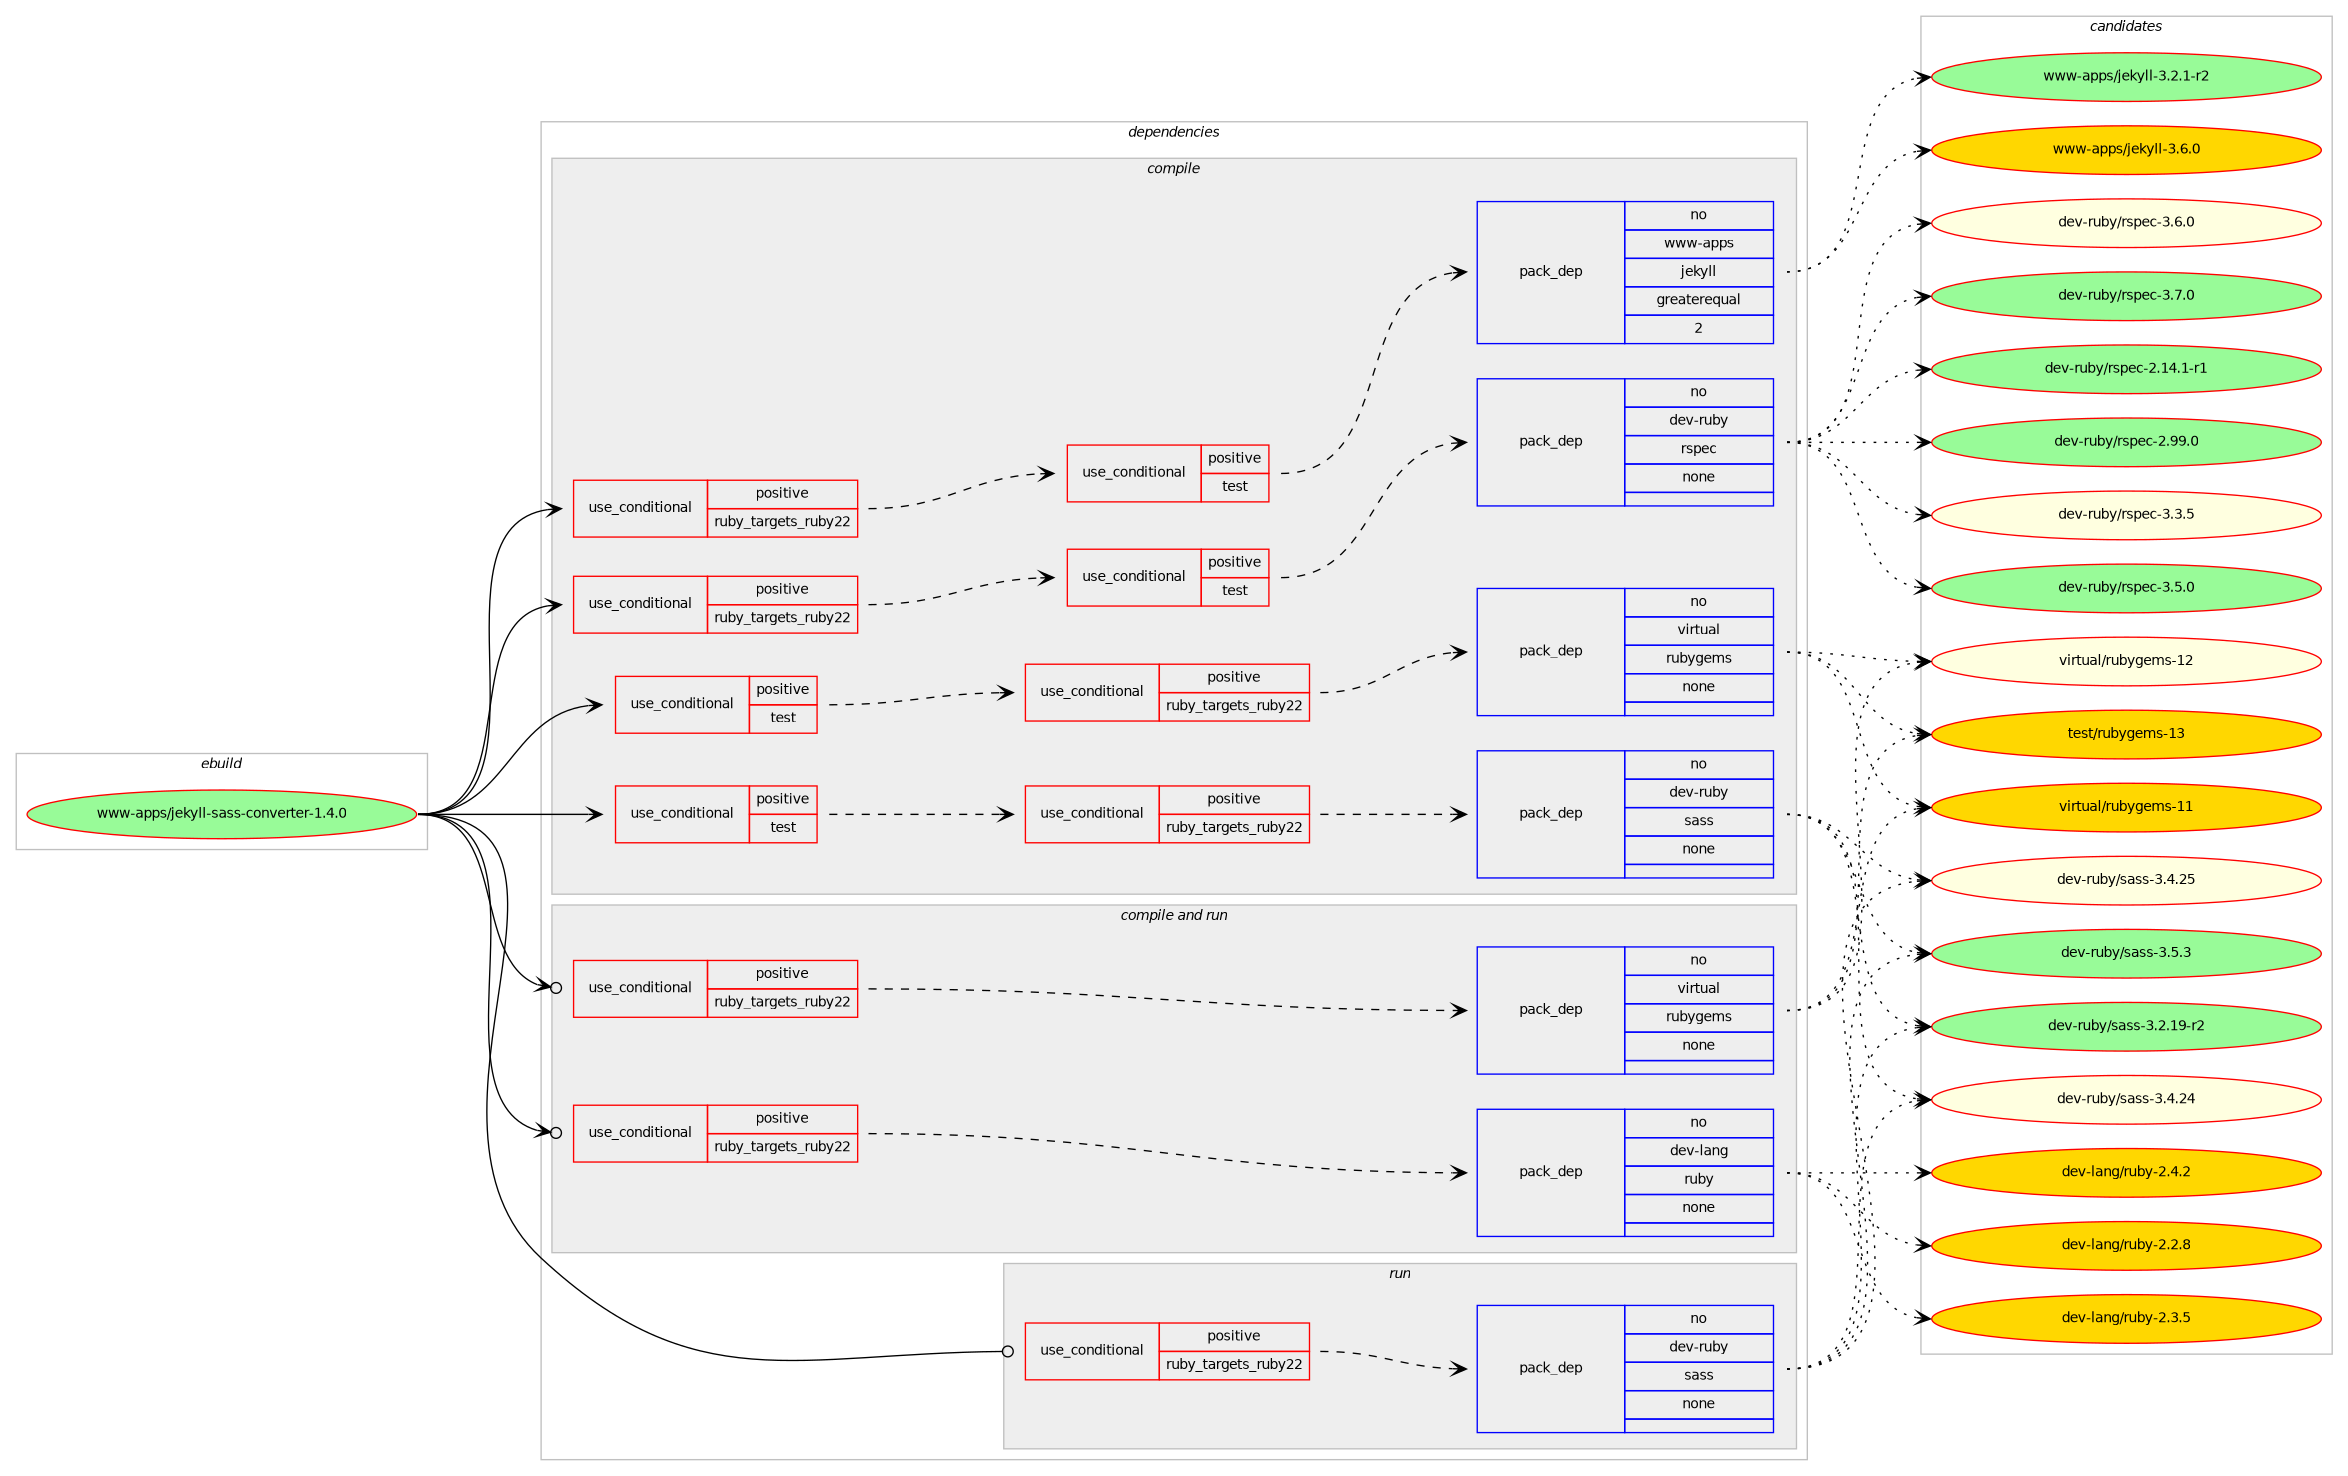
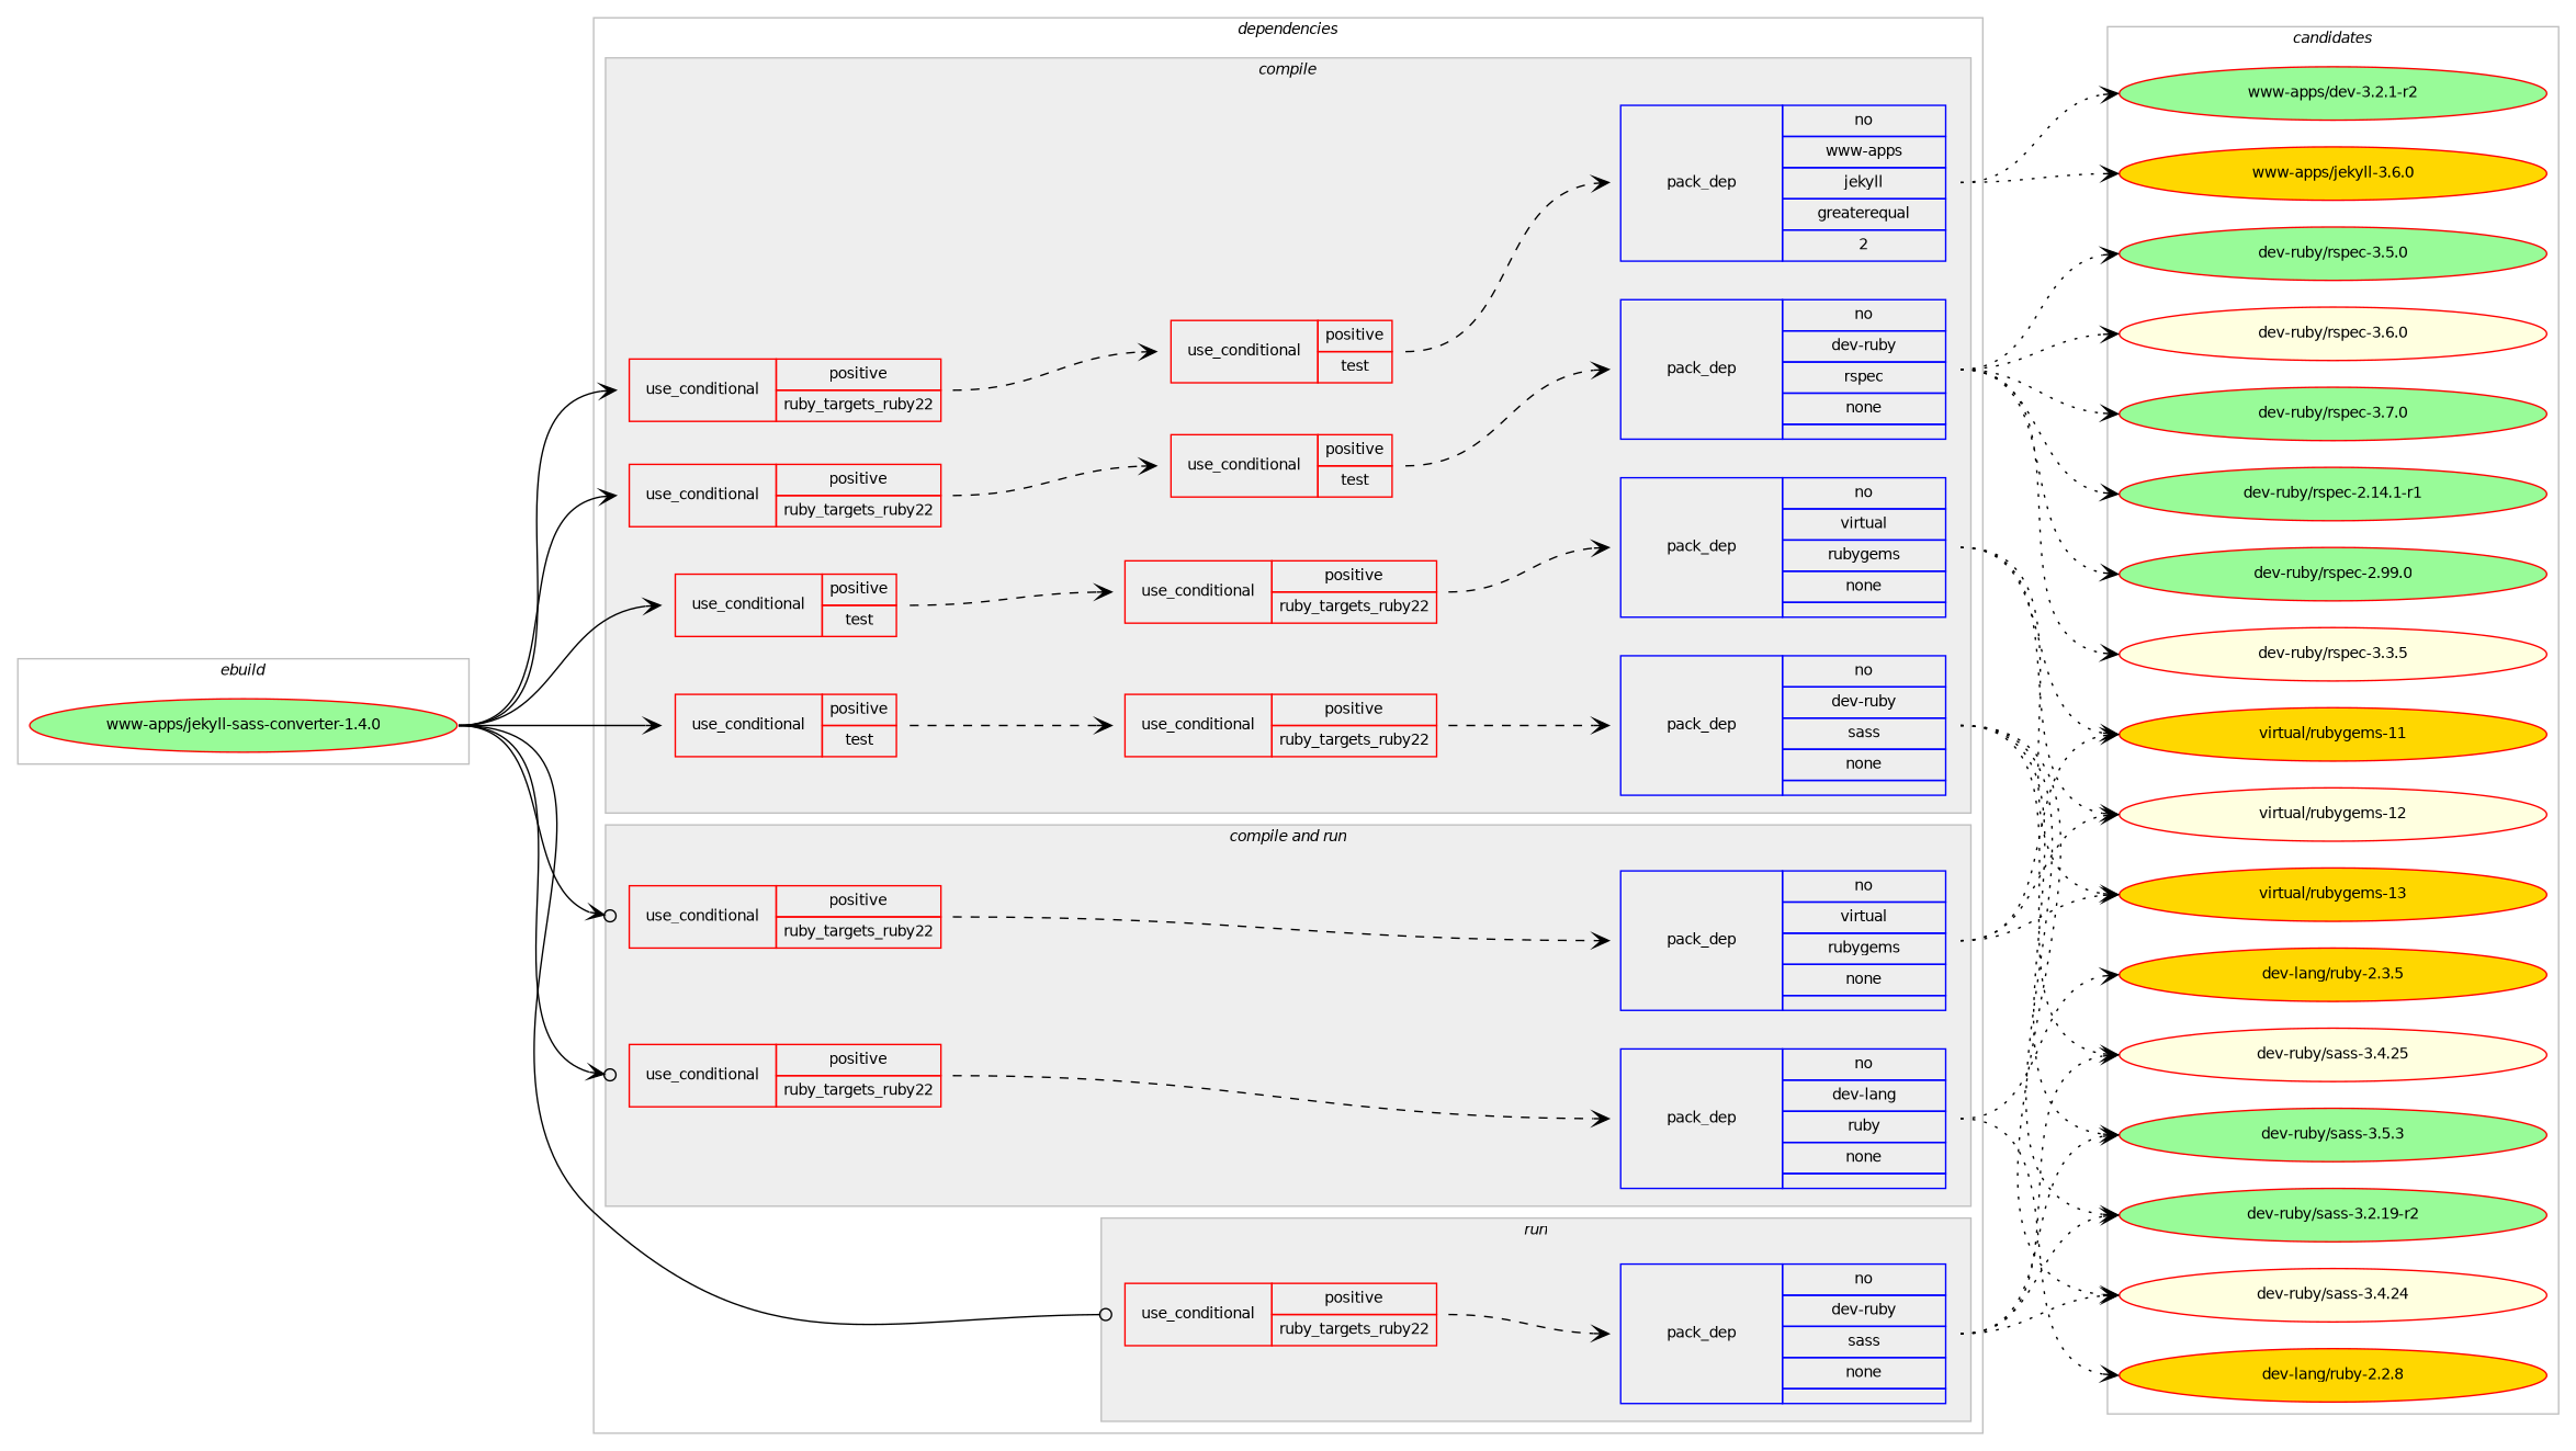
  digraph {
    compound=true
    concentrate=true
    fontname=Helvetica
    fontsize=10
    newrank=true
    rankdir=LR
    ranksep=1.5
    node [color=red fontname=Helvetica fontsize=10 style=filled]
    edge [arrowhead=vee headport=w style=dotted tailport=e weight=100]
    n1 [fillcolor=palegreen label="www-apps/jekyll-sass-converter-1.4.0" width=4]
    n2 [color=blue label=<<TABLE BORDER="0" CELLBORDER="1" CELLSPACING="0" CELLPADDING="4" WIDTH="220"><TR><TD ROWSPAN="6" CELLPADDING="30">pack_dep</TD></TR><TR><TD WIDTH="110">no</TD></TR><TR><TD>dev-ruby</TD></TR><TR><TD>rspec</TD></TR><TR><TD>none</TD></TR><TR><TD></TD></TR></TABLE>> shape=none style=""]
    n3 [label=<<TABLE BORDER="0" CELLBORDER="1" CELLSPACING="0" CELLPADDING="4"><TR><TD ROWSPAN="3" CELLPADDING="10">use_conditional</TD></TR><TR><TD>positive</TD></TR><TR><TD>test</TD></TR></TABLE>> shape=none style=""]
    n4 [label=<<TABLE BORDER="0" CELLBORDER="1" CELLSPACING="0" CELLPADDING="4"><TR><TD ROWSPAN="3" CELLPADDING="10">use_conditional</TD></TR><TR><TD>positive</TD></TR><TR><TD>ruby_targets_ruby22</TD></TR></TABLE>> shape=none style=""]
    n5 [color=blue label=<<TABLE BORDER="0" CELLBORDER="1" CELLSPACING="0" CELLPADDING="4" WIDTH="220"><TR><TD ROWSPAN="6" CELLPADDING="30">pack_dep</TD></TR><TR><TD WIDTH="110">no</TD></TR><TR><TD>www-apps</TD></TR><TR><TD>jekyll</TD></TR><TR><TD>greaterequal</TD></TR><TR><TD>2</TD></TR></TABLE>> shape=none style=""]
    n6 [label=<<TABLE BORDER="0" CELLBORDER="1" CELLSPACING="0" CELLPADDING="4"><TR><TD ROWSPAN="3" CELLPADDING="10">use_conditional</TD></TR><TR><TD>positive</TD></TR><TR><TD>test</TD></TR></TABLE>> shape=none style=""]
    n7 [label=<<TABLE BORDER="0" CELLBORDER="1" CELLSPACING="0" CELLPADDING="4"><TR><TD ROWSPAN="3" CELLPADDING="10">use_conditional</TD></TR><TR><TD>positive</TD></TR><TR><TD>ruby_targets_ruby22</TD></TR></TABLE>> shape=none style=""]
    n8 [color=blue label=<<TABLE BORDER="0" CELLBORDER="1" CELLSPACING="0" CELLPADDING="4" WIDTH="220"><TR><TD ROWSPAN="6" CELLPADDING="30">pack_dep</TD></TR><TR><TD WIDTH="110">no</TD></TR><TR><TD>dev-ruby</TD></TR><TR><TD>sass</TD></TR><TR><TD>none</TD></TR><TR><TD></TD></TR></TABLE>> shape=none style=""]
    n9 [label=<<TABLE BORDER="0" CELLBORDER="1" CELLSPACING="0" CELLPADDING="4"><TR><TD ROWSPAN="3" CELLPADDING="10">use_conditional</TD></TR><TR><TD>positive</TD></TR><TR><TD>ruby_targets_ruby22</TD></TR></TABLE>> shape=none style=""]
    n10 [label=<<TABLE BORDER="0" CELLBORDER="1" CELLSPACING="0" CELLPADDING="4"><TR><TD ROWSPAN="3" CELLPADDING="10">use_conditional</TD></TR><TR><TD>positive</TD></TR><TR><TD>test</TD></TR></TABLE>> shape=none style=""]
    n11 [color=blue label=<<TABLE BORDER="0" CELLBORDER="1" CELLSPACING="0" CELLPADDING="4" WIDTH="220"><TR><TD ROWSPAN="6" CELLPADDING="30">pack_dep</TD></TR><TR><TD WIDTH="110">no</TD></TR><TR><TD>virtual</TD></TR><TR><TD>rubygems</TD></TR><TR><TD>none</TD></TR><TR><TD></TD></TR></TABLE>> shape=none style=""]
    n12 [label=<<TABLE BORDER="0" CELLBORDER="1" CELLSPACING="0" CELLPADDING="4"><TR><TD ROWSPAN="3" CELLPADDING="10">use_conditional</TD></TR><TR><TD>positive</TD></TR><TR><TD>ruby_targets_ruby22</TD></TR></TABLE>> shape=none style=""]
    n13 [label=<<TABLE BORDER="0" CELLBORDER="1" CELLSPACING="0" CELLPADDING="4"><TR><TD ROWSPAN="3" CELLPADDING="10">use_conditional</TD></TR><TR><TD>positive</TD></TR><TR><TD>test</TD></TR></TABLE>> shape=none style=""]
    n14 [color=blue label=<<TABLE BORDER="0" CELLBORDER="1" CELLSPACING="0" CELLPADDING="4" WIDTH="220"><TR><TD ROWSPAN="6" CELLPADDING="30">pack_dep</TD></TR><TR><TD WIDTH="110">no</TD></TR><TR><TD>dev-lang</TD></TR><TR><TD>ruby</TD></TR><TR><TD>none</TD></TR><TR><TD></TD></TR></TABLE>> shape=none style=""]
    n15 [label=<<TABLE BORDER="0" CELLBORDER="1" CELLSPACING="0" CELLPADDING="4"><TR><TD ROWSPAN="3" CELLPADDING="10">use_conditional</TD></TR><TR><TD>positive</TD></TR><TR><TD>ruby_targets_ruby22</TD></TR></TABLE>> shape=none style=""]
    n16 [color=blue label=<<TABLE BORDER="0" CELLBORDER="1" CELLSPACING="0" CELLPADDING="4" WIDTH="220"><TR><TD ROWSPAN="6" CELLPADDING="30">pack_dep</TD></TR><TR><TD WIDTH="110">no</TD></TR><TR><TD>virtual</TD></TR><TR><TD>rubygems</TD></TR><TR><TD>none</TD></TR><TR><TD></TD></TR></TABLE>> shape=none style=""]
    n17 [label=<<TABLE BORDER="0" CELLBORDER="1" CELLSPACING="0" CELLPADDING="4"><TR><TD ROWSPAN="3" CELLPADDING="10">use_conditional</TD></TR><TR><TD>positive</TD></TR><TR><TD>ruby_targets_ruby22</TD></TR></TABLE>> shape=none style=""]
    n18 [color=blue label=<<TABLE BORDER="0" CELLBORDER="1" CELLSPACING="0" CELLPADDING="4" WIDTH="220"><TR><TD ROWSPAN="6" CELLPADDING="30">pack_dep</TD></TR><TR><TD WIDTH="110">no</TD></TR><TR><TD>dev-ruby</TD></TR><TR><TD>sass</TD></TR><TR><TD>none</TD></TR><TR><TD></TD></TR></TABLE>> shape=none style=""]
    n19 [label=<<TABLE BORDER="0" CELLBORDER="1" CELLSPACING="0" CELLPADDING="4"><TR><TD ROWSPAN="3" CELLPADDING="10">use_conditional</TD></TR><TR><TD>positive</TD></TR><TR><TD>ruby_targets_ruby22</TD></TR></TABLE>> shape=none style=""]
    n20 [fillcolor=palegreen label="dev-ruby/rspec-2.14.1-r1" width=4]
    n21 [fillcolor=palegreen label="dev-ruby/rspec-2.99.0" width=4]
    n22 [fillcolor=lightyellow label="dev-ruby/rspec-3.3.5" width=4]
    n23 [fillcolor=palegreen label="dev-ruby/rspec-3.5.0" width=4]
    n24 [fillcolor=lightyellow label="dev-ruby/rspec-3.6.0" width=4]
    n25 [fillcolor=palegreen label="dev-ruby/rspec-3.7.0" width=4]
-   n26 [fillcolor=palegreen label="www-apps/jekyll-3.2.1-r2" width=4]
+   n26 [fillcolor=palegreen label="www-apps/dev-3.2.1-r2" width=4]
    n27 [fillcolor=gold label="www-apps/jekyll-3.6.0" width=4]
    n28 [fillcolor=palegreen label="dev-ruby/sass-3.2.19-r2" width=4]
    n29 [fillcolor=lightyellow label="dev-ruby/sass-3.4.24" width=4]
    n30 [fillcolor=lightyellow label="dev-ruby/sass-3.4.25" width=4]
    n31 [fillcolor=palegreen label="dev-ruby/sass-3.5.3" width=4]
    n32 [fillcolor=gold label="virtual/rubygems-11" width=4]
    n33 [fillcolor=lightyellow label="virtual/rubygems-12" width=4]
-   n34 [fillcolor=gold label="test/rubygems-13" width=4]
+   n34 [fillcolor=gold label="virtual/rubygems-13" width=4]
    n35 [fillcolor=gold label="dev-lang/ruby-2.2.8" width=4]
    n36 [fillcolor=gold label="dev-lang/ruby-2.3.5" width=4]
-   n37 [fillcolor=gold label="dev-lang/ruby-2.4.2" width=4]
    subgraph cluster_1 {
      color=gray
      label=<<i>ebuild</i>>
      rank=same
      n1
    }
    subgraph cluster_2 {
      color=gray
      label=<<i>dependencies</i>>
      subgraph cluster_3 {
        color=gray
        fillcolor="#eeeeee"
        label=<<i>compile</i>>
        style=filled
        subgraph sub_4 {
          color=gray
          fillcolor="#eeeeee"
          label=<<i>compile</i>>
          style=filled
          n4
          subgraph sub_5 {
            color=gray
            fillcolor="#eeeeee"
            label=<<i>compile</i>>
            style=filled
            n3
            subgraph sub_6 {
              color=gray
              fillcolor="#eeeeee"
              label=<<i>compile</i>>
              style=filled
              n2
            }
          }
        }
        subgraph sub_7 {
          color=gray
          fillcolor="#eeeeee"
          label=<<i>compile</i>>
          style=filled
          n7
          subgraph sub_8 {
            color=gray
            fillcolor="#eeeeee"
            label=<<i>compile</i>>
            style=filled
            n6
            subgraph sub_9 {
              color=gray
              fillcolor="#eeeeee"
              label=<<i>compile</i>>
              style=filled
              n5
            }
          }
        }
        subgraph sub_10 {
          color=gray
          fillcolor="#eeeeee"
          label=<<i>compile</i>>
          style=filled
          n10
          subgraph sub_11 {
            color=gray
            fillcolor="#eeeeee"
            label=<<i>compile</i>>
            style=filled
            n9
            subgraph sub_12 {
              color=gray
              fillcolor="#eeeeee"
              label=<<i>compile</i>>
              style=filled
              n8
            }
          }
        }
        subgraph sub_13 {
          color=gray
          fillcolor="#eeeeee"
          label=<<i>compile</i>>
          style=filled
          n13
          subgraph sub_14 {
            color=gray
            fillcolor="#eeeeee"
            label=<<i>compile</i>>
            style=filled
            n12
            subgraph sub_15 {
              color=gray
              fillcolor="#eeeeee"
              label=<<i>compile</i>>
              style=filled
              n11
            }
          }
        }
      }
      subgraph cluster_16 {
        color=gray
        fillcolor="#eeeeee"
        label=<<i>compile and run</i>>
        style=filled
        subgraph sub_17 {
          color=gray
          fillcolor="#eeeeee"
          label=<<i>compile and run</i>>
          style=filled
          n15
          subgraph sub_18 {
            color=gray
            fillcolor="#eeeeee"
            label=<<i>compile and run</i>>
            style=filled
            n14
          }
        }
        subgraph sub_19 {
          color=gray
          fillcolor="#eeeeee"
          label=<<i>compile and run</i>>
          style=filled
          n17
          subgraph sub_20 {
            color=gray
            fillcolor="#eeeeee"
            label=<<i>compile and run</i>>
            style=filled
            n16
          }
        }
      }
      subgraph cluster_21 {
        color=gray
        fillcolor="#eeeeee"
        label=<<i>run</i>>
        style=filled
        subgraph sub_22 {
          color=gray
          fillcolor="#eeeeee"
          label=<<i>run</i>>
          style=filled
          n19
          subgraph sub_23 {
            color=gray
            fillcolor="#eeeeee"
            label=<<i>run</i>>
            style=filled
            n18
          }
        }
      }
    }
    subgraph cluster_24 {
      color=gray
      label=<<i>candidates</i>>
      rank=same
      subgraph sub_25 {
        color=black
        label=<<i>candidates</i>>
        nodesep=1
        rank=same
        n20
        n21
        n22
        n23
        n24
        n25
      }
      subgraph sub_26 {
        color=black
        label=<<i>candidates</i>>
        nodesep=1
        rank=same
        n26
        n27
      }
      subgraph sub_27 {
        color=black
        label=<<i>candidates</i>>
        nodesep=1
        rank=same
        n28
        n29
        n30
        n31
      }
      subgraph sub_28 {
        color=black
        label=<<i>candidates</i>>
        nodesep=1
        rank=same
        n32
        n33
        n34
      }
      subgraph sub_29 {
        color=black
        label=<<i>candidates</i>>
        nodesep=1
        rank=same
        n35
        n36
-       n37
      }
      subgraph sub_30 {
        color=black
        label=<<i>candidates</i>>
        nodesep=1
        rank=same
        n32
        n33
        n34
      }
      subgraph sub_31 {
        color=black
        label=<<i>candidates</i>>
        nodesep=1
        rank=same
        n28
        n29
        n30
        n31
      }
    }
    n1 -> n4 [style=solid weight=20]
    n1 -> n7 [style=solid weight=20]
    n1 -> n10 [style=solid weight=20]
    n1 -> n13 [style=solid weight=20]
    n1 -> n15 [arrowhead=odotvee style=solid weight=20]
    n1 -> n17 [arrowhead=odotvee style=solid weight=20]
    n1 -> n19 [arrowhead=odot style=solid weight=20]
    n2 -> n20
    n2 -> n21
    n2 -> n22
    n2 -> n23
    n2 -> n24
    n2 -> n25
    n3 -> n2 [style=dashed weight=20]
    n4 -> n3 [style=dashed weight=20]
    n5 -> n26
    n5 -> n27
    n6 -> n5 [style=dashed weight=20]
    n7 -> n6 [style=dashed weight=20]
    n8 -> n28
    n8 -> n29
    n8 -> n30
    n8 -> n31
    n9 -> n8 [style=dashed weight=20]
    n10 -> n9 [style=dashed weight=20]
    n11 -> n32
    n11 -> n33
    n11 -> n34
    n12 -> n11 [style=dashed weight=20]
    n13 -> n12 [style=dashed weight=20]
    n14 -> n35
    n14 -> n36
-   n14 -> n37
    n15 -> n14 [style=dashed weight=20]
    n16 -> n32
    n16 -> n33
    n16 -> n34
    n17 -> n16 [style=dashed weight=20]
    n18 -> n28
    n18 -> n29
    n18 -> n30
    n18 -> n31
    n19 -> n18 [style=dashed weight=20]
  }
